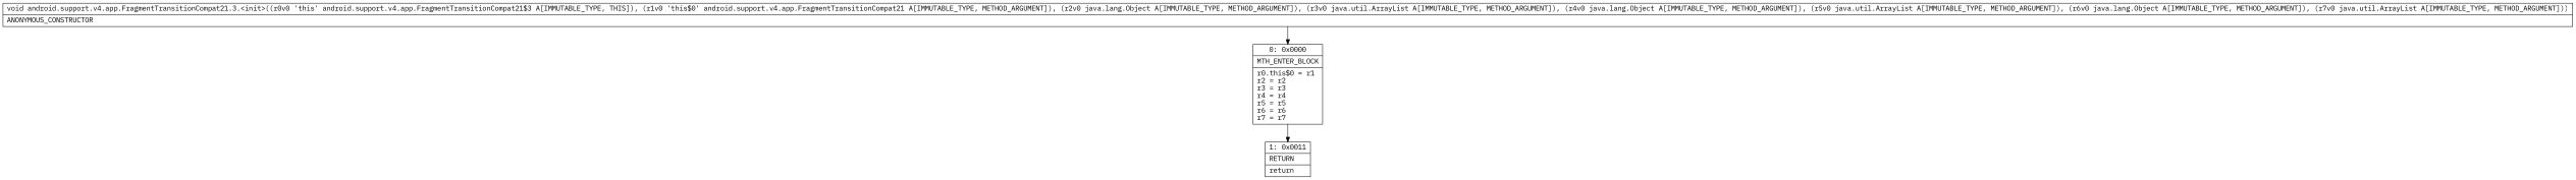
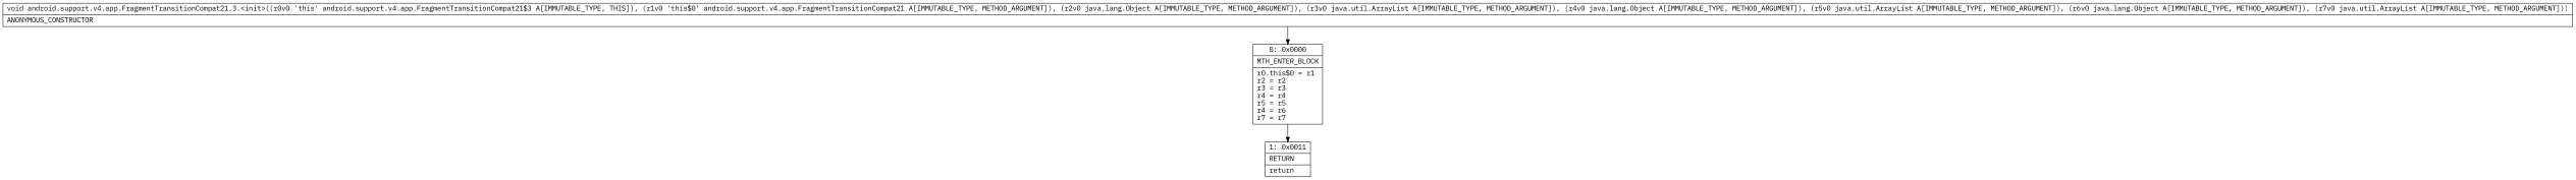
  digraph {
    fontname="IBM Plex Mono"
    node [shape=record fontname="IBM Plex Mono"]
    edge [fontname="IBM Plex Mono"]
-   n1 [label="{0\:\ 0x0000|MTH_ENTER_BLOCK\l|r0.this$0 = r1\lr2 = r2\lr3 = r3\lr4 = r4\lr5 = r5\lr6 = r6\lr7 = r7\l}"]
+   n1 [label="{0\:\ 0x0000|MTH_ENTER_BLOCK\l|r0.this$0 = r1\lr2 = r2\lr3 = r3\lr4 = r4\lr5 = r5\lr4 = r6\lr7 = r7\l}"]
    n2 [label="{1\:\ 0x0011|RETURN\l|return\l}"]
    n3 [label="{void android.support.v4.app.FragmentTransitionCompat21.3.\<init\>((r0v0 'this' android.support.v4.app.FragmentTransitionCompat21$3 A[IMMUTABLE_TYPE, THIS]), (r1v0 'this$0' android.support.v4.app.FragmentTransitionCompat21 A[IMMUTABLE_TYPE, METHOD_ARGUMENT]), (r2v0 java.lang.Object A[IMMUTABLE_TYPE, METHOD_ARGUMENT]), (r3v0 java.util.ArrayList A[IMMUTABLE_TYPE, METHOD_ARGUMENT]), (r4v0 java.lang.Object A[IMMUTABLE_TYPE, METHOD_ARGUMENT]), (r5v0 java.util.ArrayList A[IMMUTABLE_TYPE, METHOD_ARGUMENT]), (r6v0 java.lang.Object A[IMMUTABLE_TYPE, METHOD_ARGUMENT]), (r7v0 java.util.ArrayList A[IMMUTABLE_TYPE, METHOD_ARGUMENT]))  | ANONYMOUS_CONSTRUCTOR\l}"]
    n1 -> n2
    n3 -> n1
  }
